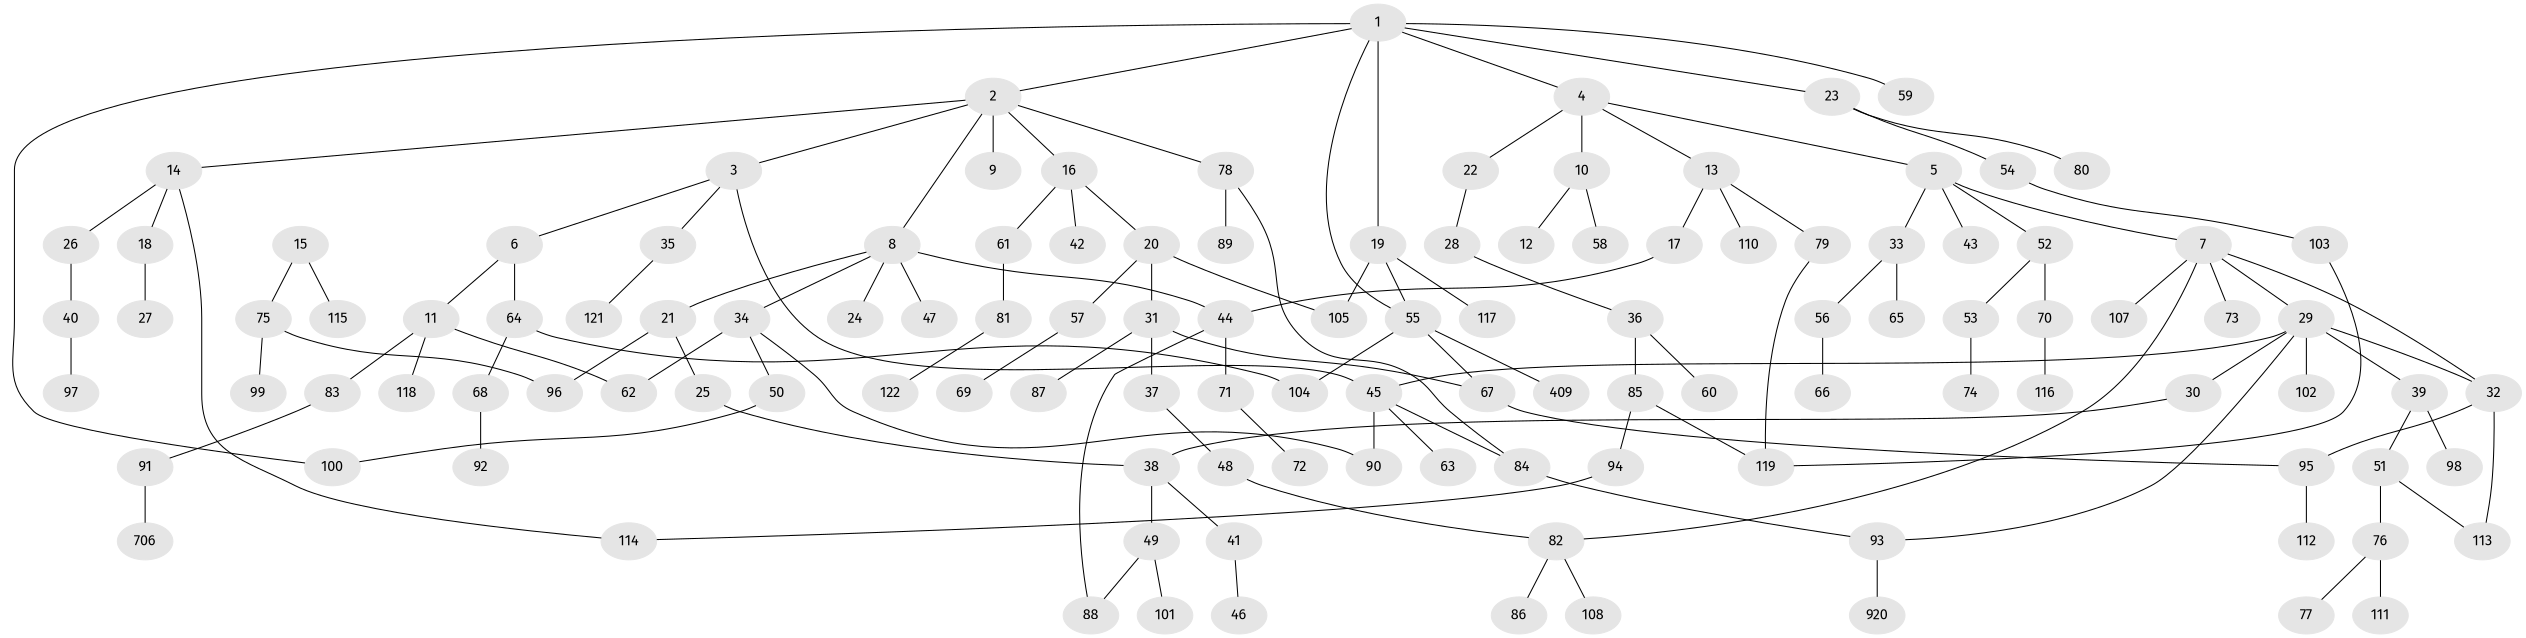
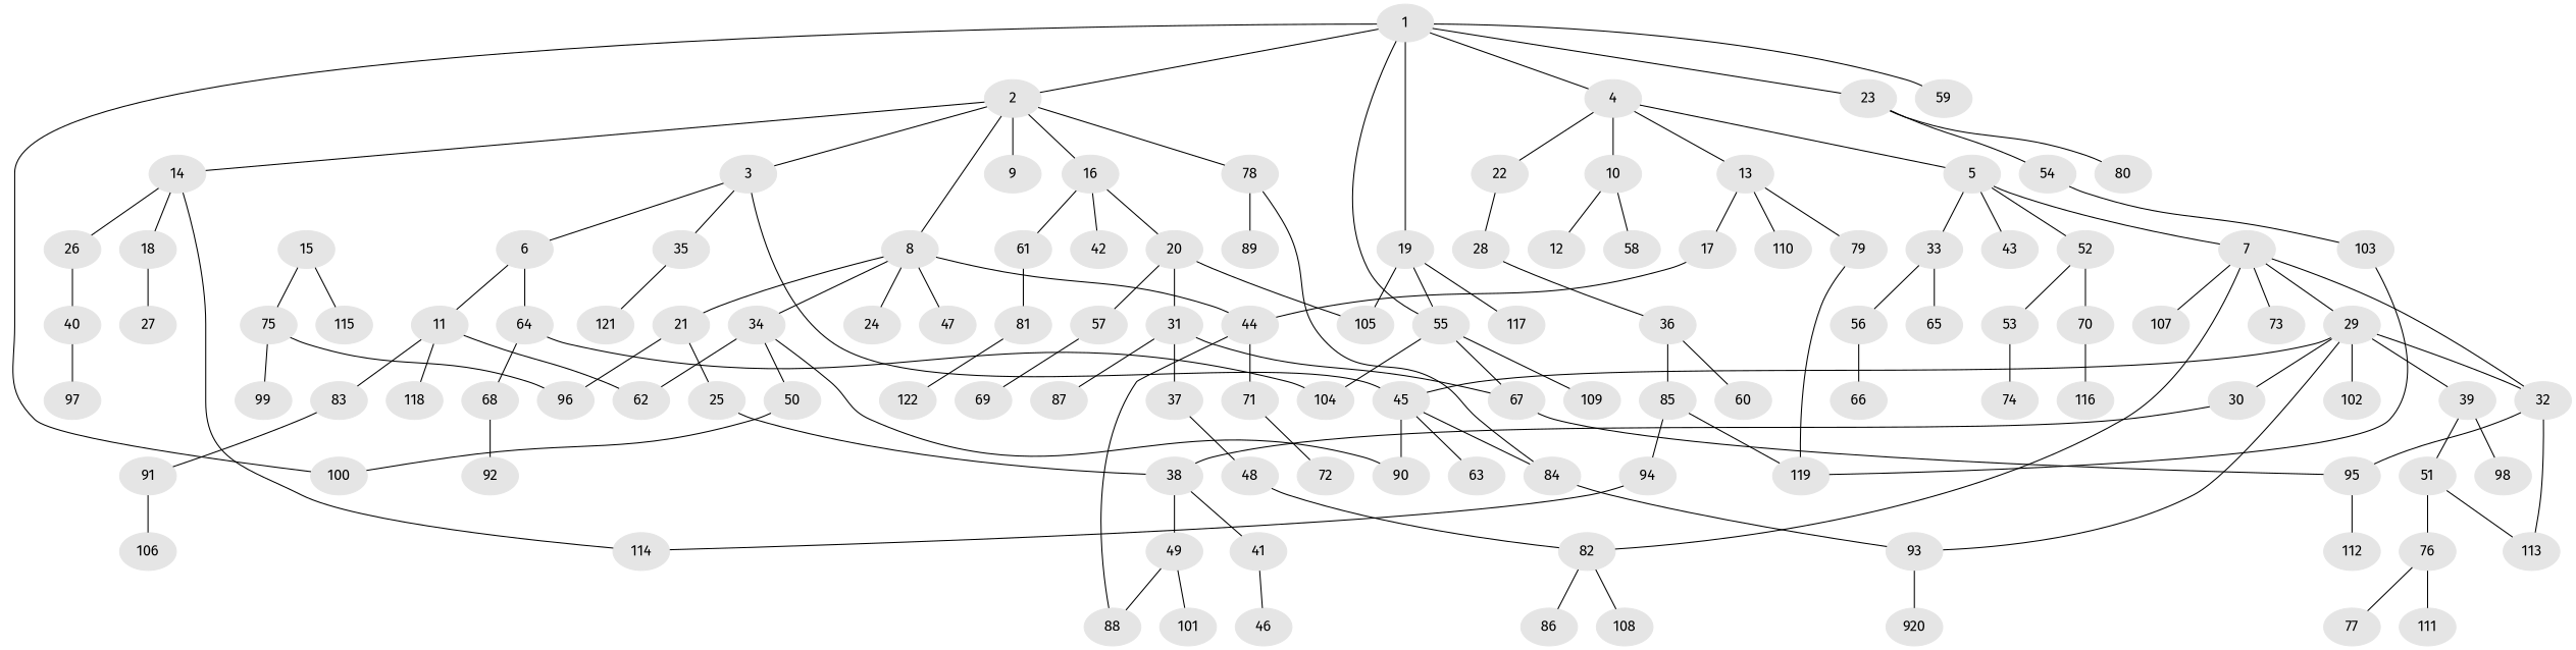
  graph {
    fontname="Fira Sans"
    node [color=gray90 fontname="Fira Sans" style=filled]
    edge [fontname="Fira Sans"]
    1
    2
    4
    19
    23
    55
    59
    100
    3
    8
    9
    14
    16
    78
    5
    10
    13
    22
    105
    117
    54
    80
    67
    104
-   109 [label=409]
+   109
    6
    35
    45
    21
    24
    34
    44
    47
    18
    26
    114
    20
    42
    61
    84
    89
    11
    64
    121
    90
    63
    7
    33
    43
    52
    12
    58
    17
    79
    110
    28
    29
    73
    82
    107
    32
    56
    65
    53
    70
    62
    83
    118
    68
    15
    75
    115
    30
    39
    93
    102
    86
    108
    25
    96
    50
    71
    88
    91
    119
    27
    40
    99
    31
    57
    81
    37
    87
    69
    38
    36
    103
    41
    49
    97
    60
    85
    95
    113
    51
    98
    n107 [label=920]
    48
    112
    66
    94
    46
    101
    76
    72
    77
    111
    74
    116
    122
    92
-   106 [label=706]
+   106
    1 -- 2
    1 -- 4
    1 -- 19
    1 -- 23
    1 -- 55
    1 -- 59
    1 -- 100
    2 -- 3
    2 -- 8
    2 -- 9
    2 -- 14
    2 -- 16
    2 -- 78
    4 -- 5
    4 -- 10
    4 -- 13
    4 -- 22
    19 -- 55
    19 -- 105
    19 -- 117
    23 -- 54
    23 -- 80
    55 -- 67
    55 -- 104
    55 -- 109
    3 -- 6
    3 -- 35
    3 -- 45
    8 -- 21
    8 -- 24
    8 -- 34
    8 -- 44
    8 -- 47
    14 -- 18
    14 -- 26
    14 -- 114
    16 -- 20
    16 -- 42
    16 -- 61
    78 -- 84
    78 -- 89
    5 -- 7
    5 -- 33
    5 -- 43
    5 -- 52
    10 -- 12
    10 -- 58
    13 -- 17
    13 -- 79
    13 -- 110
    22 -- 28
    54 -- 103
    67 -- 95
    6 -- 11
    6 -- 64
    35 -- 121
    45 -- 84
    45 -- 90
    45 -- 63
    21 -- 25
    21 -- 96
    34 -- 90
    34 -- 62
    34 -- 50
    44 -- 71
    44 -- 88
    18 -- 27
    26 -- 40
    20 -- 105
    20 -- 31
    20 -- 57
    61 -- 81
    84 -- 93
    11 -- 62
    11 -- 83
    11 -- 118
    64 -- 104
    64 -- 68
    7 -- 29
    7 -- 73
    7 -- 82
    7 -- 107
    7 -- 32
    33 -- 56
    33 -- 65
    52 -- 53
    52 -- 70
    17 -- 44
    79 -- 119
    28 -- 36
    29 -- 45
    29 -- 32
    29 -- 30
    29 -- 39
    29 -- 93
    29 -- 102
    82 -- 86
    82 -- 108
    32 -- 95
    32 -- 113
    56 -- 66
    53 -- 74
    70 -- 116
    83 -- 91
    68 -- 92
    15 -- 75
    15 -- 115
    75 -- 96
    75 -- 99
    30 -- 38
    39 -- 51
    39 -- 98
    93 -- n107
    25 -- 38
    50 -- 100
    71 -- 72
    91 -- 106
    40 -- 97
    31 -- 67
    31 -- 37
    31 -- 87
    57 -- 69
    81 -- 122
    37 -- 48
    38 -- 41
    38 -- 49
    36 -- 60
    36 -- 85
    103 -- 119
    41 -- 46
    49 -- 88
    49 -- 101
    85 -- 119
    85 -- 94
    95 -- 112
    51 -- 113
    51 -- 76
    48 -- 82
    94 -- 114
    76 -- 77
    76 -- 111
  }
